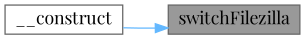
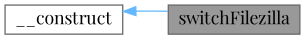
  digraph {
    rankdir=RL
    fontname="Playfair Display"
    node [fontname="Playfair Display" fontsize=14 shape=box style=filled]
    n1 [color=gray40 fillcolor=grey60 fontcolor=black height=0.2 label=switchFilezilla width=0.4]
    n2 [color=grey40 fillcolor=white height=0.2 label=__construct width=0.4]
-   n1 -> n2 [color=steelblue1 dir=back fontname="Playfair Display" fontsize=14 labelfontname=Helvetica labelfontsize=14 style=solid]
+   n2 -> n1 [color=steelblue1 dir=back fontname="Playfair Display" fontsize=14 labelfontname=Helvetica labelfontsize=14 style=solid]
  }
